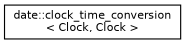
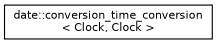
  digraph {
    rankdir=LR
-   n1 [color=black fillcolor=white fontname=Helvetica fontsize=10 height=0.2 label="date::clock_time_conversion\l\< Clock, Clock \>" shape=record style=filled width=0.4]
+   n1 [color=black fillcolor=white fontname=Helvetica fontsize=10 height=0.2 label="date::conversion_time_conversion\l\< Clock, Clock \>" shape=record style=filled width=0.4]
  }
